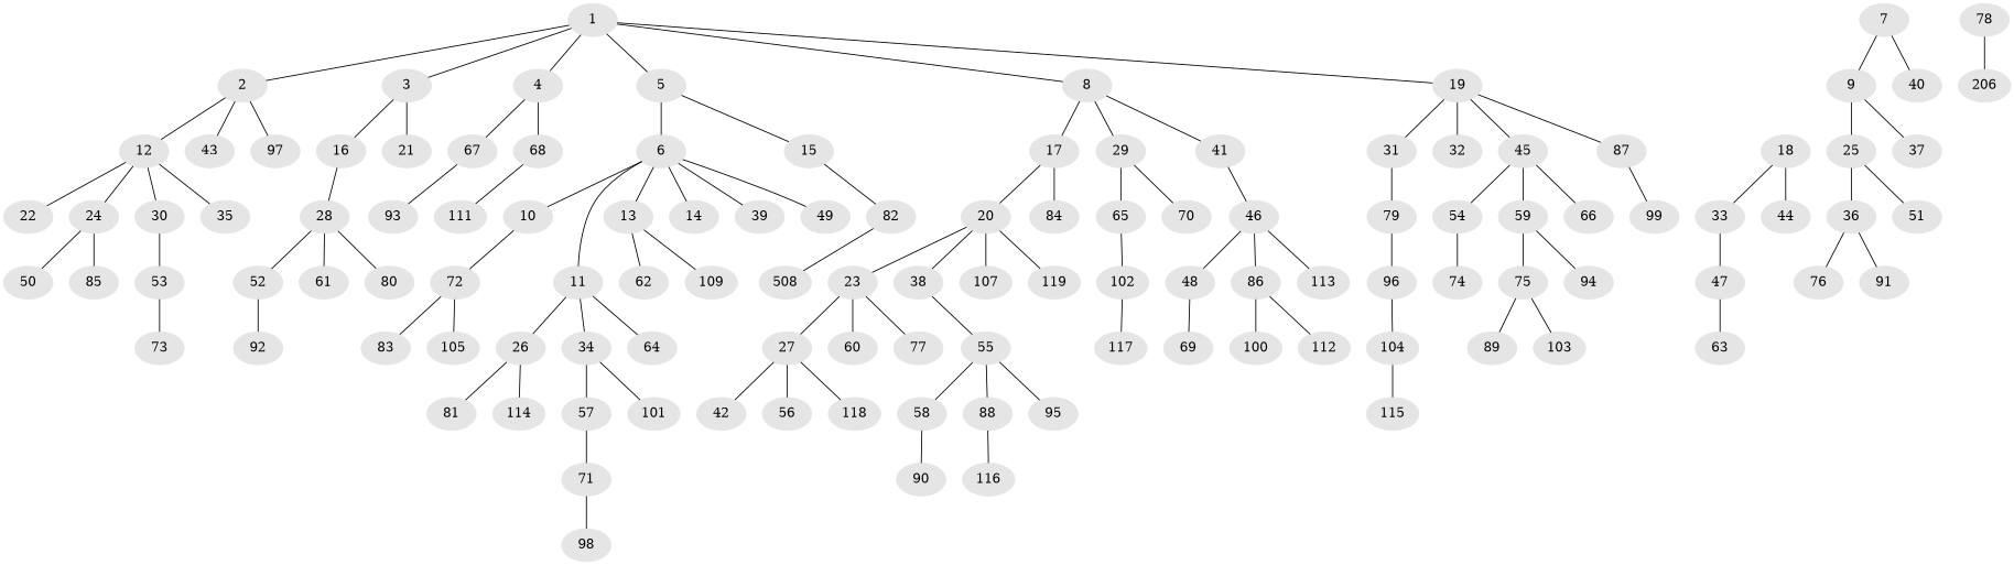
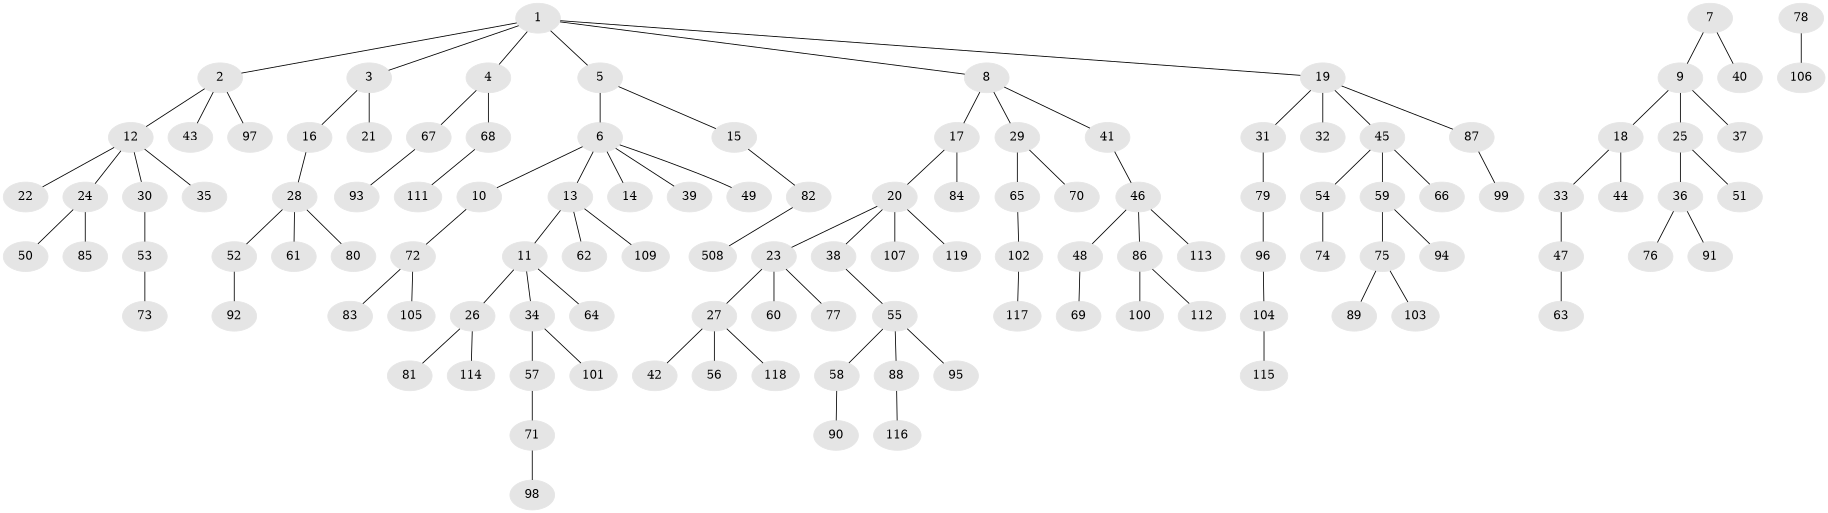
  graph {
    node [color=gray90 style=filled]
    1
    2
    3
    4
    5
    8
    19
    12
    43
    97
    16
    21
    67
    68
    6
    15
    7
    9
    40
    17
    29
    41
    31
    32
    45
    87
    22
    24
    30
    35
    28
    93
    111
    10
    11
    13
    14
    39
    49
    82
    72
    26
    34
    64
    62
    109
    18
    25
    37
    20
    84
    65
    70
    46
    33
    44
    36
    51
    83
    105
    81
    114
    57
    101
    50
    85
    53
    n68 [label=508]
    52
    61
    80
    23
    38
    107
    n75 [label=119]
    47
    79
    54
    59
    66
    99
    27
    60
    77
    55
    42
    56
    118
    76
    91
    92
    102
    73
    96
    63
    71
    58
    88
    95
    48
    86
    113
    74
    75
    94
    69
    100
    112
    78
-   106 [label=206]
+   106
    90
    116
    98
    89
    103
    117
    104
    115
    1 -- 2
    1 -- 3
    1 -- 4
    1 -- 5
    1 -- 8
    1 -- 19
    2 -- 12
    2 -- 43
    2 -- 97
    3 -- 16
    3 -- 21
    4 -- 67
    4 -- 68
    5 -- 6
    5 -- 15
    8 -- 17
    8 -- 29
    8 -- 41
    19 -- 31
    19 -- 32
    19 -- 45
    19 -- 87
    12 -- 22
    12 -- 24
    12 -- 30
    12 -- 35
    16 -- 28
    67 -- 93
    68 -- 111
    6 -- 10
-   6 -- 11
+   13 -- 11
    6 -- 13
    6 -- 14
    6 -- 39
    6 -- 49
    15 -- 82
    7 -- 9
    7 -- 40
+   9 -- 18
    9 -- 25
    9 -- 37
    17 -- 20
    17 -- 84
    29 -- 65
    29 -- 70
    41 -- 46
    31 -- 79
    45 -- 54
    45 -- 59
    45 -- 66
    87 -- 99
    24 -- 50
    24 -- 85
    30 -- 53
    28 -- 52
    28 -- 61
    28 -- 80
    10 -- 72
    11 -- 26
    11 -- 34
    11 -- 64
    13 -- 62
    13 -- 109
    82 -- n68
    72 -- 83
    72 -- 105
    26 -- 81
    26 -- 114
    34 -- 57
    34 -- 101
    18 -- 33
    18 -- 44
    25 -- 36
    25 -- 51
    20 -- 23
    20 -- 38
    20 -- 107
    20 -- n75
    65 -- 102
    46 -- 48
    46 -- 86
    46 -- 113
    33 -- 47
    36 -- 76
    36 -- 91
    57 -- 71
    53 -- 73
    52 -- 92
    23 -- 27
    23 -- 60
    23 -- 77
    38 -- 55
    47 -- 63
    79 -- 96
    54 -- 74
    59 -- 75
    59 -- 94
    27 -- 42
    27 -- 56
    27 -- 118
    55 -- 58
    55 -- 88
    55 -- 95
    102 -- 117
    96 -- 104
    71 -- 98
    58 -- 90
    88 -- 116
    48 -- 69
    86 -- 100
    86 -- 112
    75 -- 89
    75 -- 103
    78 -- 106
    104 -- 115
  }
